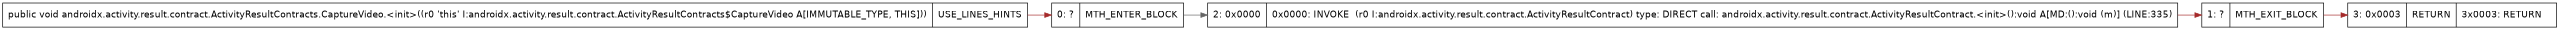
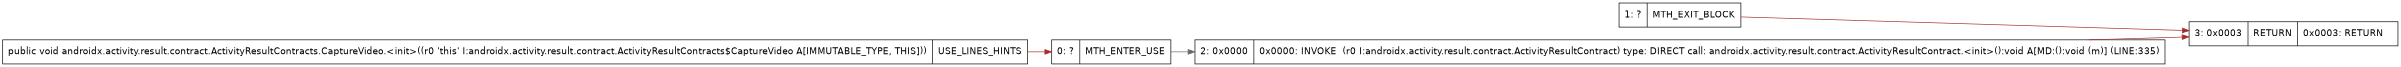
  digraph {
    fontname="DejaVu Sans"
    rankdir=LR
    node [fontname="DejaVu Sans" shape=record]
    edge [color=brown fontname="DejaVu Sans"]
-   n1 [label="{0\:\ ?|MTH_ENTER_BLOCK\l}"]
+   n1 [label="{0\:\ ?|MTH_ENTER_USE\l}"]
    n2 [label="{2\:\ 0x0000|0x0000: INVOKE  (r0 I:androidx.activity.result.contract.ActivityResultContract) type: DIRECT call: androidx.activity.result.contract.ActivityResultContract.\<init\>():void A[MD:():void (m)] (LINE:335)\l}"]
-   n3 [label="{3\:\ 0x0003|RETURN\l|3x0003: RETURN   \l}"]
+   n3 [label="{3\:\ 0x0003|RETURN\l|0x0003: RETURN   \l}"]
    n4 [label="{1\:\ ?|MTH_EXIT_BLOCK\l}"]
    n5 [label="{public void androidx.activity.result.contract.ActivityResultContracts.CaptureVideo.\<init\>((r0 'this' I:androidx.activity.result.contract.ActivityResultContracts$CaptureVideo A[IMMUTABLE_TYPE, THIS]))  | USE_LINES_HINTS\l}"]
    n1 -> n2 [color=gray40]
-   n2 -> n4
+   n2 -> n3
    n4 -> n3
    n5 -> n1
  }
